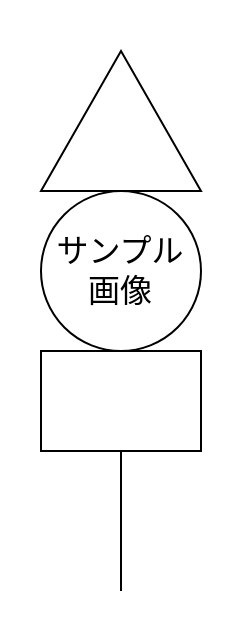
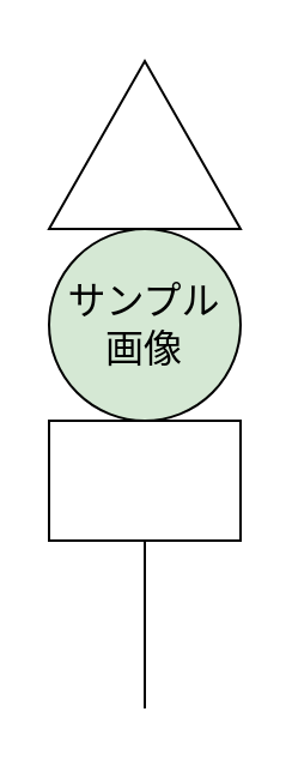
  <mxCell id="0" />
  <mxCell id="1" parent="0" />
  <mxCell id="2" value="" style="rounded=0;whiteSpace=wrap;html=1;" parent="1" vertex="1"><mxGeometry x="20" y="175" width="80" height="50" as="geometry" /></mxCell>
- <mxCell id="3" value="&lt;font style=&quot;font-size: 16px;&quot;&gt;サンプル&lt;br&gt;画像&lt;/font&gt;" style="ellipse;whiteSpace=wrap;html=1;aspect=fixed;fontFamily=Yu Gothic UI;" parent="1" vertex="1"><mxGeometry x="20" y="95" width="80" height="80" as="geometry" /></mxCell>
+ <mxCell id="3" value="&lt;font style=&quot;font-size: 16px;&quot;&gt;サンプル&lt;br&gt;画像&lt;/font&gt;" style="ellipse;whiteSpace=wrap;html=1;aspect=fixed;fontFamily=Yu Gothic UI;fillColor=#d5e8d4;" parent="1" vertex="1"><mxGeometry x="20" y="95" width="80" height="80" as="geometry" /></mxCell>
  <mxCell id="4" value="" style="triangle;whiteSpace=wrap;html=1;rotation=-90;" parent="1" vertex="1"><mxGeometry x="25" y="20" width="70" height="80" as="geometry" /></mxCell>
  <mxCell id="5" value="" style="endArrow=none;html=1;" parent="1" edge="1"><mxGeometry width="50" height="50" relative="1" as="geometry"><mxPoint x="60" y="295" as="sourcePoint" /><mxPoint x="60" y="225" as="targetPoint" /></mxGeometry></mxCell>
